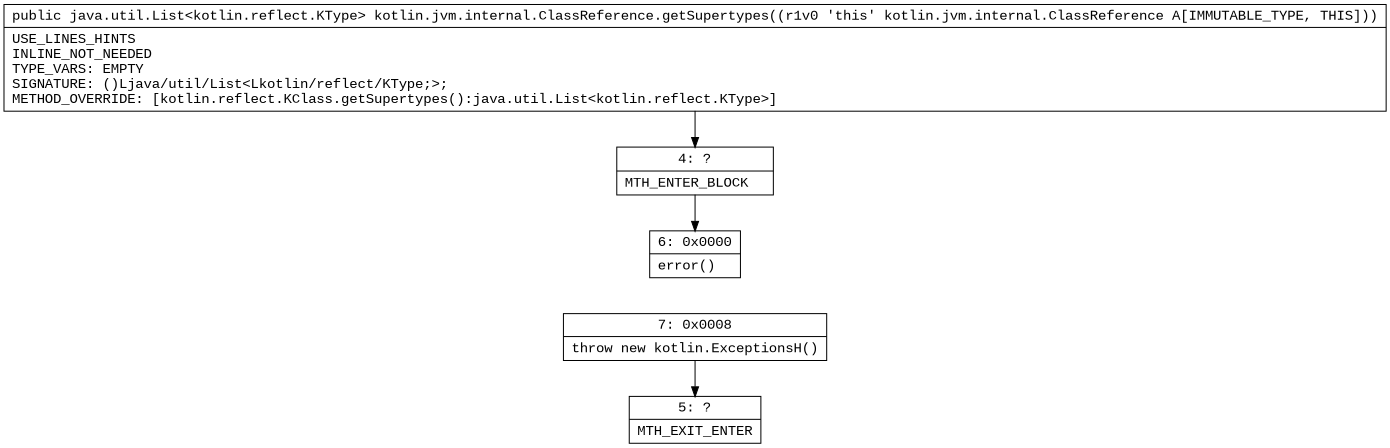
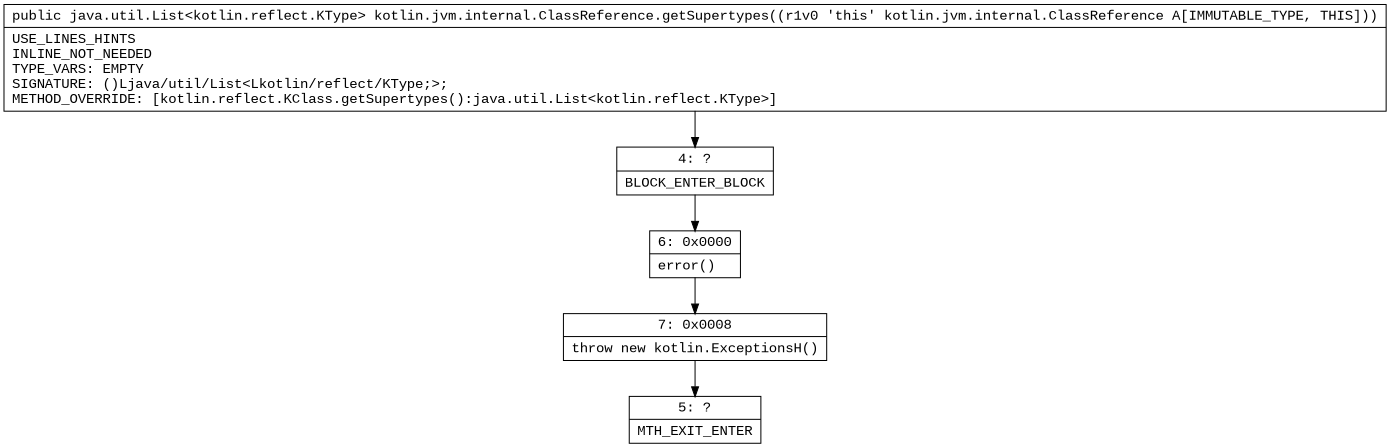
  digraph {
    fontname="Liberation Mono"
    node [fontname="Liberation Mono" shape=record]
    edge [fontname="Liberation Mono"]
-   n1 [label="{4\:\ ?|MTH_ENTER_BLOCK\l}"]
+   n1 [label="{4\:\ ?|BLOCK_ENTER_BLOCK\l}"]
    n2 [label="{6\:\ 0x0000|error()\l}"]
    n3 [label="{7\:\ 0x0008|throw new kotlin.ExceptionsH()\l}"]
    n4 [label="{5\:\ ?|MTH_EXIT_ENTER\l}"]
    n5 [label="{public java.util.List\<kotlin.reflect.KType\> kotlin.jvm.internal.ClassReference.getSupertypes((r1v0 'this' kotlin.jvm.internal.ClassReference A[IMMUTABLE_TYPE, THIS]))  | USE_LINES_HINTS\lINLINE_NOT_NEEDED\lTYPE_VARS: EMPTY\lSIGNATURE: ()Ljava\/util\/List\<Lkotlin\/reflect\/KType;\>;\lMETHOD_OVERRIDE: [kotlin.reflect.KClass.getSupertypes():java.util.List\<kotlin.reflect.KType\>]\l}"]
    n1 -> n2
+   n2 -> n3
    n3 -> n4
    n5 -> n1
  }
